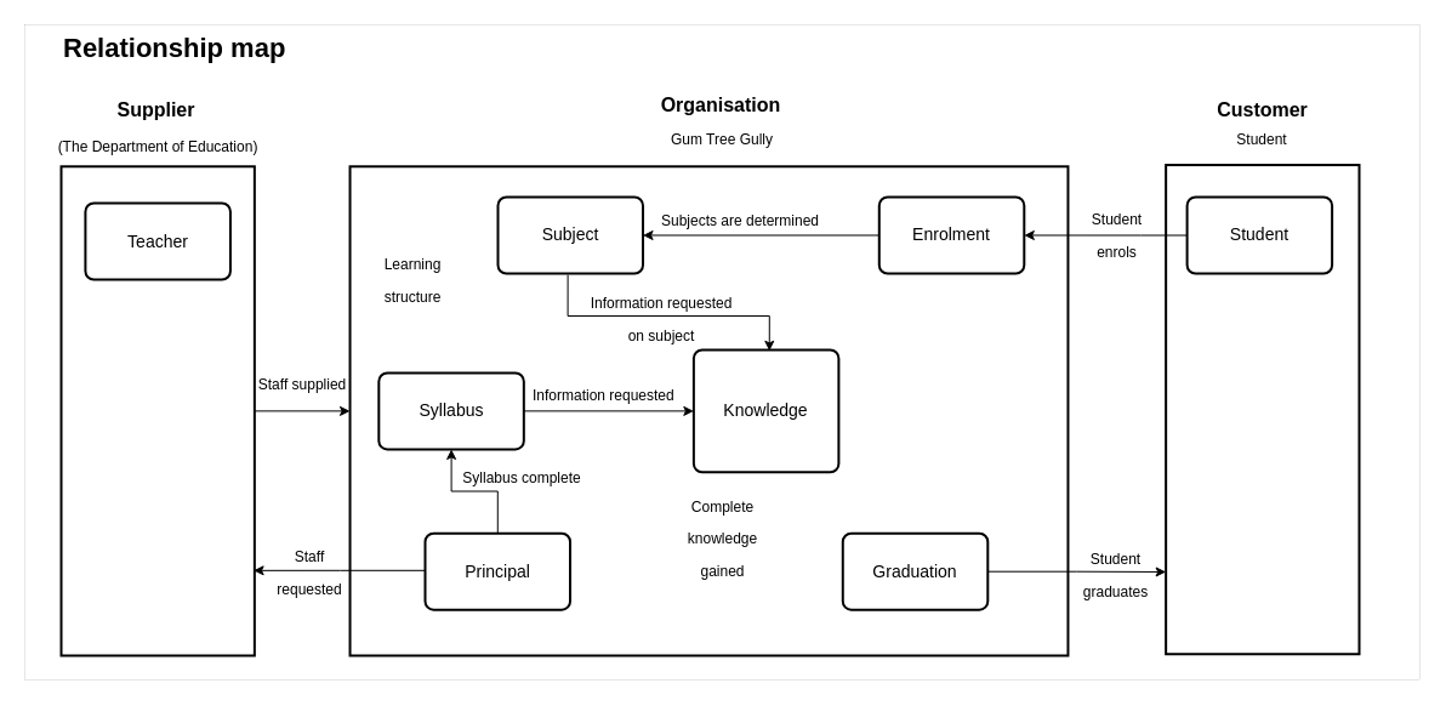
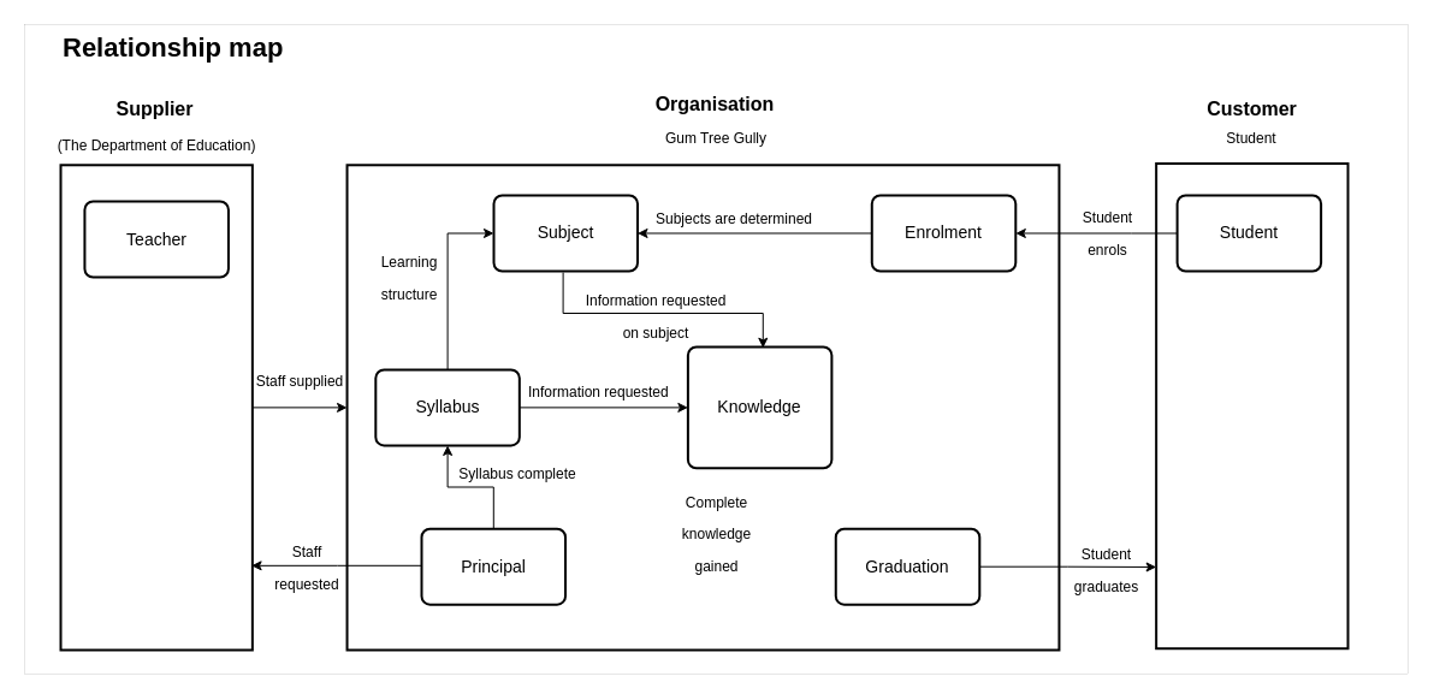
  <mxCell id="0" />
  <mxCell id="1" parent="0" />
  <mxCell id="2" value="" style="rounded=0;whiteSpace=wrap;html=1;fontFamily=Helvetica;fontSize=22;strokeWidth=0;" parent="1" vertex="1"><mxGeometry x="20" y="20" width="1150" height="540" as="geometry" /></mxCell>
  <mxCell id="3" value="" style="rounded=0;whiteSpace=wrap;html=1;glass=0;strokeWidth=2;" parent="1" vertex="1"><mxGeometry x="960.638" y="135.523" width="159.362" height="403.217" as="geometry" /></mxCell>
  <mxCell id="4" value="" style="rounded=0;whiteSpace=wrap;html=1;glass=0;strokeWidth=2;" parent="1" vertex="1"><mxGeometry x="50" y="136.783" width="159.362" height="403.217" as="geometry" /></mxCell>
  <mxCell id="5" value="&lt;font style=&quot;font-size: 14px&quot;&gt;Teacher&lt;/font&gt;" style="rounded=1;whiteSpace=wrap;html=1;absoluteArcSize=1;arcSize=14;strokeWidth=2;" parent="1" vertex="1"><mxGeometry x="69.92" y="167.024" width="119.521" height="63.003" as="geometry" /></mxCell>
  <mxCell id="6" value="Supplier" style="text;html=1;strokeColor=none;fillColor=none;align=center;verticalAlign=middle;whiteSpace=wrap;rounded=0;fontStyle=1;fontSize=16;" parent="1" vertex="1"><mxGeometry x="83.147" y="70" width="91.064" height="39.062" as="geometry" /></mxCell>
  <mxCell id="7" value="" style="rounded=0;whiteSpace=wrap;html=1;glass=0;strokeWidth=2;" parent="1" vertex="1"><mxGeometry x="288.043" y="136.783" width="591.915" height="403.217" as="geometry" /></mxCell>
  <mxCell id="8" style="edgeStyle=orthogonalEdgeStyle;rounded=0;orthogonalLoop=1;jettySize=auto;html=1;entryX=0;entryY=0.5;entryDx=0;entryDy=0;fontSize=14;" parent="1" source="4" target="7" edge="1"><mxGeometry relative="1" as="geometry" /></mxCell>
  <mxCell id="9" value="&lt;font style=&quot;font-size: 14px&quot;&gt;Subject&lt;/font&gt;" style="rounded=1;whiteSpace=wrap;html=1;absoluteArcSize=1;arcSize=14;strokeWidth=2;" parent="1" vertex="1"><mxGeometry x="410.002" y="161.984" width="119.521" height="63.003" as="geometry" /></mxCell>
  <mxCell id="10" value="Organisation" style="text;html=1;strokeColor=none;fillColor=none;align=center;verticalAlign=middle;whiteSpace=wrap;rounded=0;fontStyle=1;fontSize=16;" parent="1" vertex="1"><mxGeometry x="519" y="66.94" width="150.255" height="39.062" as="geometry" /></mxCell>
  <mxCell id="11" style="edgeStyle=orthogonalEdgeStyle;rounded=0;orthogonalLoop=1;jettySize=auto;html=1;entryX=1;entryY=0.5;entryDx=0;entryDy=0;fontSize=14;" parent="1" source="12" target="9" edge="1"><mxGeometry relative="1" as="geometry" /></mxCell>
  <mxCell id="12" value="&lt;font style=&quot;font-size: 14px&quot;&gt;Enrolment&lt;/font&gt;" style="rounded=1;whiteSpace=wrap;html=1;absoluteArcSize=1;arcSize=14;strokeWidth=2;" parent="1" vertex="1"><mxGeometry x="724.277" y="161.984" width="119.521" height="63.003" as="geometry" /></mxCell>
  <mxCell id="13" style="edgeStyle=orthogonalEdgeStyle;rounded=0;orthogonalLoop=1;jettySize=auto;html=1;entryX=0;entryY=0.832;entryDx=0;entryDy=0;entryPerimeter=0;fontSize=14;" parent="1" source="14" target="3" edge="1"><mxGeometry relative="1" as="geometry" /></mxCell>
  <mxCell id="14" value="&lt;font style=&quot;font-size: 14px&quot;&gt;Graduation&lt;/font&gt;" style="rounded=1;whiteSpace=wrap;html=1;absoluteArcSize=1;arcSize=14;strokeWidth=2;" parent="1" vertex="1"><mxGeometry x="694.277" y="439.196" width="119.521" height="63.003" as="geometry" /></mxCell>
  <mxCell id="15" value="&lt;font style=&quot;font-size: 14px&quot;&gt;Knowledge&lt;/font&gt;" style="rounded=1;whiteSpace=wrap;html=1;absoluteArcSize=1;arcSize=14;strokeWidth=2;strokeColor=#000000;" parent="1" vertex="1"><mxGeometry x="571.377" y="287.988" width="119.521" height="100.804" as="geometry" /></mxCell>
  <mxCell id="16" style="edgeStyle=orthogonalEdgeStyle;rounded=0;orthogonalLoop=1;jettySize=auto;html=1;fontSize=14;exitX=0.482;exitY=1.017;exitDx=0;exitDy=0;exitPerimeter=0;entryX=0.522;entryY=0.008;entryDx=0;entryDy=0;entryPerimeter=0;" parent="1" source="9" target="15" edge="1"><mxGeometry relative="1" as="geometry"><Array as="points"><mxPoint x="468" y="260" /><mxPoint x="634" y="260" /></Array></mxGeometry></mxCell>
  <mxCell id="17" style="edgeStyle=orthogonalEdgeStyle;rounded=0;orthogonalLoop=1;jettySize=auto;html=1;entryX=1;entryY=0.5;entryDx=0;entryDy=0;fontSize=14;exitX=0;exitY=0.5;exitDx=0;exitDy=0;" parent="1" source="18" target="12" edge="1"><mxGeometry relative="1" as="geometry"><Array as="points"><mxPoint x="940" y="193" /><mxPoint x="940" y="193" /></Array></mxGeometry></mxCell>
  <mxCell id="18" value="&lt;font style=&quot;font-size: 14px&quot;&gt;Student&lt;/font&gt;" style="rounded=1;whiteSpace=wrap;html=1;absoluteArcSize=1;arcSize=14;strokeWidth=2;" parent="1" vertex="1"><mxGeometry x="978.099" y="161.996" width="119.521" height="63.003" as="geometry" /></mxCell>
  <mxCell id="19" value="Customer" style="text;html=1;strokeColor=none;fillColor=none;align=center;verticalAlign=middle;whiteSpace=wrap;rounded=0;fontStyle=1;fontSize=16;" parent="1" vertex="1"><mxGeometry x="994.786" y="70" width="91.064" height="39.062" as="geometry" /></mxCell>
  <mxCell id="20" style="edgeStyle=orthogonalEdgeStyle;rounded=0;orthogonalLoop=1;jettySize=auto;html=1;fontSize=14;" parent="1" source="22" target="15" edge="1"><mxGeometry relative="1" as="geometry" /></mxCell>
+ <mxCell id="21" style="edgeStyle=orthogonalEdgeStyle;rounded=0;orthogonalLoop=1;jettySize=auto;html=1;entryX=0;entryY=0.5;entryDx=0;entryDy=0;fontFamily=Helvetica;fontSize=14;" parent="1" source="22" target="9" edge="1"><mxGeometry relative="1" as="geometry" /></mxCell>
  <mxCell id="22" value="&lt;span style=&quot;font-size: 14px&quot;&gt;Syllabus&lt;/span&gt;" style="rounded=1;whiteSpace=wrap;html=1;absoluteArcSize=1;arcSize=14;strokeWidth=2;" parent="1" vertex="1"><mxGeometry x="311.809" y="306.889" width="119.521" height="63.003" as="geometry" /></mxCell>
  <mxCell id="23" style="edgeStyle=orthogonalEdgeStyle;rounded=0;orthogonalLoop=1;jettySize=auto;html=1;fontSize=14;entryX=0.995;entryY=0.826;entryDx=0;entryDy=0;entryPerimeter=0;" parent="1" source="25" target="4" edge="1"><mxGeometry relative="1" as="geometry"><mxPoint x="210" y="472" as="targetPoint" /><Array as="points"><mxPoint x="280" y="471" /></Array></mxGeometry></mxCell>
  <mxCell id="24" style="edgeStyle=orthogonalEdgeStyle;rounded=0;orthogonalLoop=1;jettySize=auto;html=1;fontFamily=Helvetica;fontSize=14;" parent="1" source="25" target="22" edge="1"><mxGeometry relative="1" as="geometry" /></mxCell>
  <mxCell id="25" value="&lt;font style=&quot;font-size: 14px&quot;&gt;Principal&lt;/font&gt;" style="rounded=1;whiteSpace=wrap;html=1;absoluteArcSize=1;arcSize=14;strokeWidth=2;" parent="1" vertex="1"><mxGeometry x="349.999" y="439.196" width="119.521" height="63.003" as="geometry" /></mxCell>
  <mxCell id="26" value="Relationship map" style="text;html=1;strokeColor=none;fillColor=none;align=left;verticalAlign=middle;whiteSpace=wrap;rounded=0;fontFamily=Helvetica;fontSize=22;fontStyle=1" parent="1" vertex="1"><mxGeometry x="50" y="20" width="1070" height="40" as="geometry" /></mxCell>
  <mxCell id="27" value="&lt;font style=&quot;font-size: 12px&quot;&gt;Student enrols&lt;/font&gt;" style="text;html=1;strokeColor=none;fillColor=none;align=center;verticalAlign=middle;whiteSpace=wrap;rounded=0;dashed=1;fontFamily=Helvetica;fontSize=22;" parent="1" vertex="1"><mxGeometry x="880.96" y="162" width="79.04" height="58" as="geometry" /></mxCell>
  <mxCell id="28" value="&lt;font style=&quot;font-size: 12px&quot;&gt;Subjects are determined&lt;/font&gt;" style="text;html=1;strokeColor=none;fillColor=none;align=center;verticalAlign=middle;whiteSpace=wrap;rounded=0;dashed=1;fontFamily=Helvetica;fontSize=22;" parent="1" vertex="1"><mxGeometry x="530" y="167.02" width="160" height="22.98" as="geometry" /></mxCell>
  <mxCell id="29" value="&lt;font style=&quot;font-size: 12px&quot;&gt;Student graduates&lt;/font&gt;" style="text;html=1;strokeColor=none;fillColor=none;align=center;verticalAlign=middle;whiteSpace=wrap;rounded=0;dashed=1;fontFamily=Helvetica;fontSize=22;" parent="1" vertex="1"><mxGeometry x="879.96" y="445.3" width="79.04" height="50.8" as="geometry" /></mxCell>
  <mxCell id="30" value="&lt;font style=&quot;font-size: 12px&quot;&gt;Complete knowledge gained&lt;/font&gt;" style="text;html=1;strokeColor=none;fillColor=none;align=center;verticalAlign=middle;whiteSpace=wrap;rounded=0;dashed=1;fontFamily=Helvetica;fontSize=22;" parent="1" vertex="1"><mxGeometry x="559.5" y="402.98" width="71" height="77.02" as="geometry" /></mxCell>
  <mxCell id="31" value="&lt;font style=&quot;font-size: 12px&quot;&gt;Information requested on subject&lt;/font&gt;" style="text;html=1;strokeColor=none;fillColor=none;align=center;verticalAlign=middle;whiteSpace=wrap;rounded=0;dashed=1;fontFamily=Helvetica;fontSize=22;" parent="1" vertex="1"><mxGeometry x="480" y="230.03" width="130" height="59.98" as="geometry" /></mxCell>
  <mxCell id="32" value="&lt;font style=&quot;font-size: 12px&quot;&gt;Learning structure&lt;/font&gt;" style="text;html=1;strokeColor=none;fillColor=none;align=center;verticalAlign=middle;whiteSpace=wrap;rounded=0;dashed=1;fontFamily=Helvetica;fontSize=22;" parent="1" vertex="1"><mxGeometry x="310" y="193" width="60" height="70" as="geometry" /></mxCell>
  <mxCell id="33" value="&lt;font style=&quot;font-size: 12px&quot;&gt;Syllabus complete&lt;/font&gt;" style="text;html=1;strokeColor=none;fillColor=none;align=center;verticalAlign=middle;whiteSpace=wrap;rounded=0;dashed=1;fontFamily=Helvetica;fontSize=22;" parent="1" vertex="1"><mxGeometry x="370" y="380" width="120" height="22.98" as="geometry" /></mxCell>
  <mxCell id="34" value="&lt;p&gt;&lt;font style=&quot;font-size: 12px&quot;&gt;Information requested&amp;nbsp;&lt;/font&gt;&lt;/p&gt;" style="text;html=1;strokeColor=none;fillColor=none;align=center;verticalAlign=middle;whiteSpace=wrap;rounded=0;dashed=1;fontFamily=Helvetica;fontSize=22;" parent="1" vertex="1"><mxGeometry x="434" y="305.63" width="130" height="34.37" as="geometry" /></mxCell>
  <mxCell id="35" value="&lt;font style=&quot;font-size: 12px&quot;&gt;Staff requested&lt;/font&gt;" style="text;html=1;strokeColor=none;fillColor=none;align=center;verticalAlign=middle;whiteSpace=wrap;rounded=0;dashed=1;fontFamily=Helvetica;fontSize=22;" parent="1" vertex="1"><mxGeometry x="220" y="447" width="70" height="43" as="geometry" /></mxCell>
  <mxCell id="36" value="&lt;font style=&quot;font-size: 12px&quot;&gt;Staff supplied&lt;/font&gt;" style="text;html=1;strokeColor=none;fillColor=none;align=center;verticalAlign=middle;whiteSpace=wrap;rounded=0;dashed=1;fontFamily=Helvetica;fontSize=22;" parent="1" vertex="1"><mxGeometry x="208.36" y="287.99" width="81.64" height="52.01" as="geometry" /></mxCell>
  <mxCell id="37" value="&lt;p&gt;&lt;font style=&quot;font-size: 12px&quot;&gt;(The Department of Education)&lt;/font&gt;&lt;/p&gt;" style="text;html=1;strokeColor=none;fillColor=none;align=center;verticalAlign=middle;whiteSpace=wrap;rounded=0;" parent="1" vertex="1"><mxGeometry x="40" y="106" width="180" height="30" as="geometry" /></mxCell>
  <mxCell id="38" value="&lt;p&gt;&lt;font style=&quot;font-size: 12px&quot;&gt;Gum Tree Gully&lt;/font&gt;&lt;/p&gt;" style="text;html=1;strokeColor=none;fillColor=none;align=center;verticalAlign=middle;whiteSpace=wrap;rounded=0;" parent="1" vertex="1"><mxGeometry x="540" y="100" width="110" height="30" as="geometry" /></mxCell>
  <mxCell id="39" value="&lt;p&gt;&lt;font style=&quot;font-size: 12px&quot;&gt;Student&lt;/font&gt;&lt;/p&gt;" style="text;html=1;strokeColor=none;fillColor=none;align=center;verticalAlign=middle;whiteSpace=wrap;rounded=0;" parent="1" vertex="1"><mxGeometry x="960" y="100" width="160" height="30" as="geometry" /></mxCell>
